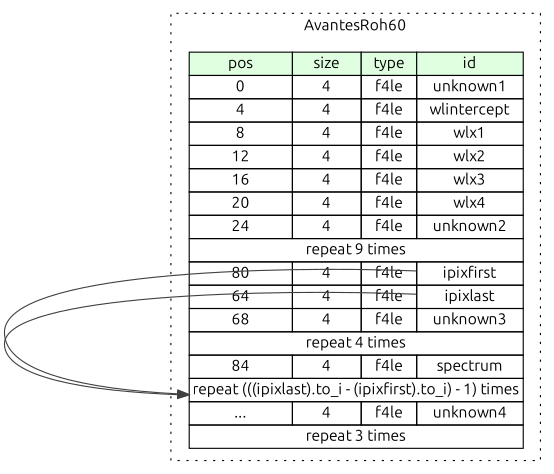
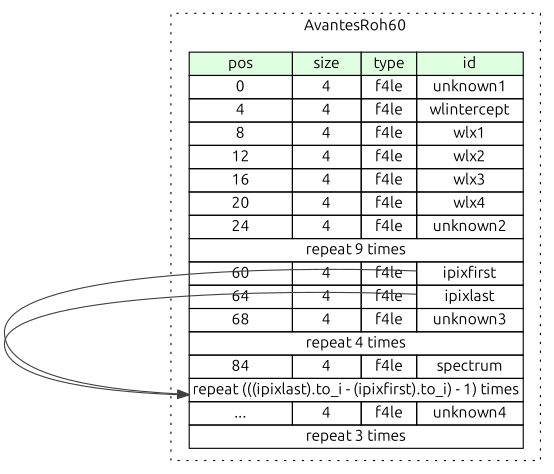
  digraph {
    rankdir=LR
    fontname=Ubuntu
    edge [color="#404040" headport=spectrum__repeat fontname=Ubuntu]
-   n1 [label=<<TABLE BORDER="0" CELLBORDER="1" CELLSPACING="0"> 			<TR><TD BGCOLOR="#E0FFE0">pos</TD><TD BGCOLOR="#E0FFE0">size</TD><TD BGCOLOR="#E0FFE0">type</TD><TD BGCOLOR="#E0FFE0">id</TD></TR> 			<TR><TD PORT="unknown1_pos">0</TD><TD PORT="unknown1_size">4</TD><TD>f4le</TD><TD PORT="unknown1_type">unknown1</TD></TR> 			<TR><TD PORT="wlintercept_pos">4</TD><TD PORT="wlintercept_size">4</TD><TD>f4le</TD><TD PORT="wlintercept_type">wlintercept</TD></TR> 			<TR><TD PORT="wlx1_pos">8</TD><TD PORT="wlx1_size">4</TD><TD>f4le</TD><TD PORT="wlx1_type">wlx1</TD></TR> 			<TR><TD PORT="wlx2_pos">12</TD><TD PORT="wlx2_size">4</TD><TD>f4le</TD><TD PORT="wlx2_type">wlx2</TD></TR> 			<TR><TD PORT="wlx3_pos">16</TD><TD PORT="wlx3_size">4</TD><TD>f4le</TD><TD PORT="wlx3_type">wlx3</TD></TR> 			<TR><TD PORT="wlx4_pos">20</TD><TD PORT="wlx4_size">4</TD><TD>f4le</TD><TD PORT="wlx4_type">wlx4</TD></TR> 			<TR><TD PORT="unknown2_pos">24</TD><TD PORT="unknown2_size">4</TD><TD>f4le</TD><TD PORT="unknown2_type">unknown2</TD></TR> 			<TR><TD COLSPAN="4" PORT="unknown2__repeat">repeat 9 times</TD></TR> 			<TR><TD PORT="ipixfirst_pos">80</TD><TD PORT="ipixfirst_size">4</TD><TD>f4le</TD><TD PORT="ipixfirst_type">ipixfirst</TD></TR> 			<TR><TD PORT="ipixlast_pos">64</TD><TD PORT="ipixlast_size">4</TD><TD>f4le</TD><TD PORT="ipixlast_type">ipixlast</TD></TR> 			<TR><TD PORT="unknown3_pos">68</TD><TD PORT="unknown3_size">4</TD><TD>f4le</TD><TD PORT="unknown3_type">unknown3</TD></TR> 			<TR><TD COLSPAN="4" PORT="unknown3__repeat">repeat 4 times</TD></TR> 			<TR><TD PORT="spectrum_pos">84</TD><TD PORT="spectrum_size">4</TD><TD>f4le</TD><TD PORT="spectrum_type">spectrum</TD></TR> 			<TR><TD COLSPAN="4" PORT="spectrum__repeat">repeat (((ipixlast).to_i - (ipixfirst).to_i) - 1) times</TD></TR> 			<TR><TD PORT="unknown4_pos">...</TD><TD PORT="unknown4_size">4</TD><TD>f4le</TD><TD PORT="unknown4_type">unknown4</TD></TR> 			<TR><TD COLSPAN="4" PORT="unknown4__repeat">repeat 3 times</TD></TR> 		</TABLE>> shape=plaintext fontname=Ubuntu]
+   n1 [label=<<TABLE BORDER="0" CELLBORDER="1" CELLSPACING="0"> 			<TR><TD BGCOLOR="#E0FFE0">pos</TD><TD BGCOLOR="#E0FFE0">size</TD><TD BGCOLOR="#E0FFE0">type</TD><TD BGCOLOR="#E0FFE0">id</TD></TR> 			<TR><TD PORT="unknown1_pos">0</TD><TD PORT="unknown1_size">4</TD><TD>f4le</TD><TD PORT="unknown1_type">unknown1</TD></TR> 			<TR><TD PORT="wlintercept_pos">4</TD><TD PORT="wlintercept_size">4</TD><TD>f4le</TD><TD PORT="wlintercept_type">wlintercept</TD></TR> 			<TR><TD PORT="wlx1_pos">8</TD><TD PORT="wlx1_size">4</TD><TD>f4le</TD><TD PORT="wlx1_type">wlx1</TD></TR> 			<TR><TD PORT="wlx2_pos">12</TD><TD PORT="wlx2_size">4</TD><TD>f4le</TD><TD PORT="wlx2_type">wlx2</TD></TR> 			<TR><TD PORT="wlx3_pos">16</TD><TD PORT="wlx3_size">4</TD><TD>f4le</TD><TD PORT="wlx3_type">wlx3</TD></TR> 			<TR><TD PORT="wlx4_pos">20</TD><TD PORT="wlx4_size">4</TD><TD>f4le</TD><TD PORT="wlx4_type">wlx4</TD></TR> 			<TR><TD PORT="unknown2_pos">24</TD><TD PORT="unknown2_size">4</TD><TD>f4le</TD><TD PORT="unknown2_type">unknown2</TD></TR> 			<TR><TD COLSPAN="4" PORT="unknown2__repeat">repeat 9 times</TD></TR> 			<TR><TD PORT="ipixfirst_pos">60</TD><TD PORT="ipixfirst_size">4</TD><TD>f4le</TD><TD PORT="ipixfirst_type">ipixfirst</TD></TR> 			<TR><TD PORT="ipixlast_pos">64</TD><TD PORT="ipixlast_size">4</TD><TD>f4le</TD><TD PORT="ipixlast_type">ipixlast</TD></TR> 			<TR><TD PORT="unknown3_pos">68</TD><TD PORT="unknown3_size">4</TD><TD>f4le</TD><TD PORT="unknown3_type">unknown3</TD></TR> 			<TR><TD COLSPAN="4" PORT="unknown3__repeat">repeat 4 times</TD></TR> 			<TR><TD PORT="spectrum_pos">84</TD><TD PORT="spectrum_size">4</TD><TD>f4le</TD><TD PORT="spectrum_type">spectrum</TD></TR> 			<TR><TD COLSPAN="4" PORT="spectrum__repeat">repeat (((ipixlast).to_i - (ipixfirst).to_i) - 1) times</TD></TR> 			<TR><TD PORT="unknown4_pos">...</TD><TD PORT="unknown4_size">4</TD><TD>f4le</TD><TD PORT="unknown4_type">unknown4</TD></TR> 			<TR><TD COLSPAN="4" PORT="unknown4__repeat">repeat 3 times</TD></TR> 		</TABLE>> shape=plaintext fontname=Ubuntu]
    subgraph cluster_1 {
      label=AvantesRoh60
      style=dotted
      n1
    }
    n1 -> n1 [tailport=ipixlast_type]
    n1 -> n1 [tailport=ipixfirst_type]
  }
